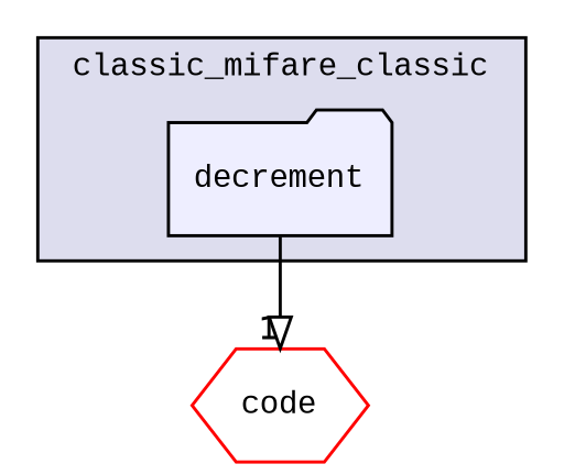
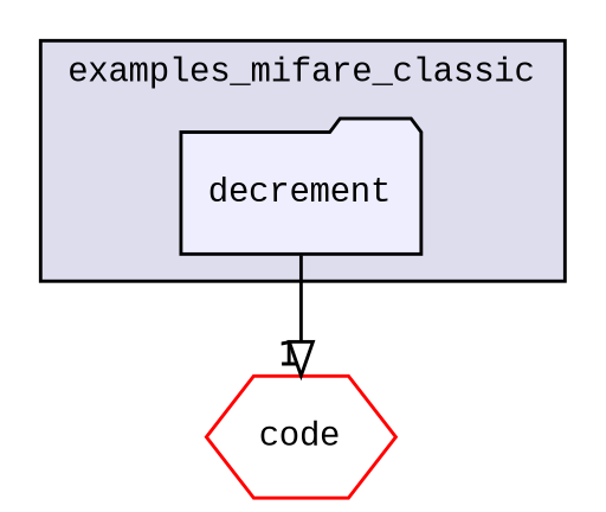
  digraph {
    compound=true
    fontname="Liberation Mono"
    node [fontname="Liberation Mono" fontsize=10 style=filled]
    n1 [fillcolor="#eeeeff" label=decrement pencolor=black shape=folder]
    n2 [color=red fillcolor=white label=code shape=hexagon]
    subgraph cluster_1 {
      bgcolor="#ddddee"
      fontsize=10
-     label=classic_mifare_classic
+     label=examples_mifare_classic
      pencolor=black
      n1
    }
    n1 -> n2 [headlabel=1 labeldistance=1.5 labelfontname=Helvetica labelfontsize=10 arrowhead=onormal fontname="Liberation Mono"]
  }
